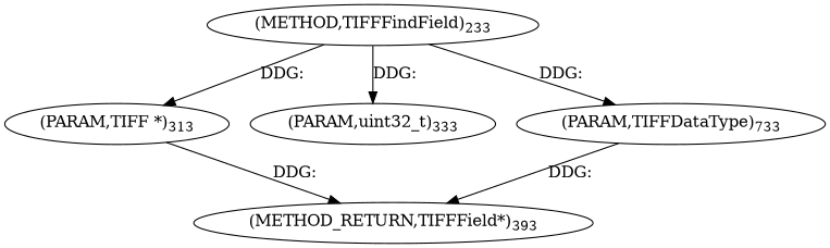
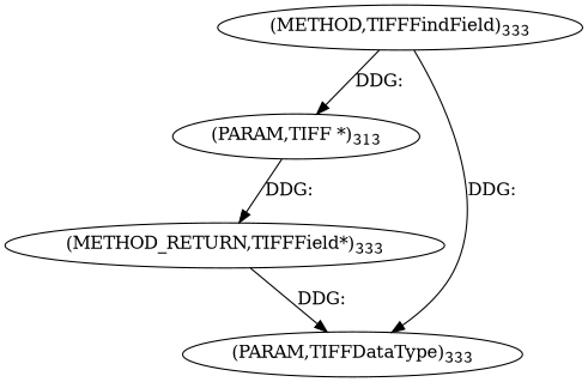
  digraph {
-   n1 [label=<(METHOD,TIFFFindField)<SUB>233</SUB>>]
+   n1 [label=<(METHOD,TIFFFindField)<SUB>333</SUB>>]
    n2 [label=<(PARAM,TIFF *)<SUB>313</SUB>>]
-   n3 [label=<(PARAM,uint32_t)<SUB>333</SUB>>]
-   n4 [label=<(PARAM,TIFFDataType)<SUB>733</SUB>>]
-   n5 [label=<(METHOD_RETURN,TIFFField*)<SUB>393</SUB>>]
+   n4 [label=<(PARAM,TIFFDataType)<SUB>333</SUB>>]
+   n5 [label=<(METHOD_RETURN,TIFFField*)<SUB>333</SUB>>]
    n1 -> n2 [label="DDG: "]
-   n1 -> n3 [label="DDG: "]
    n1 -> n4 [label="DDG: "]
    n2 -> n5 [label="DDG: "]
-   n4 -> n5 [label="DDG: "]
+   n5 -> n4 [label="DDG: "]
  }
